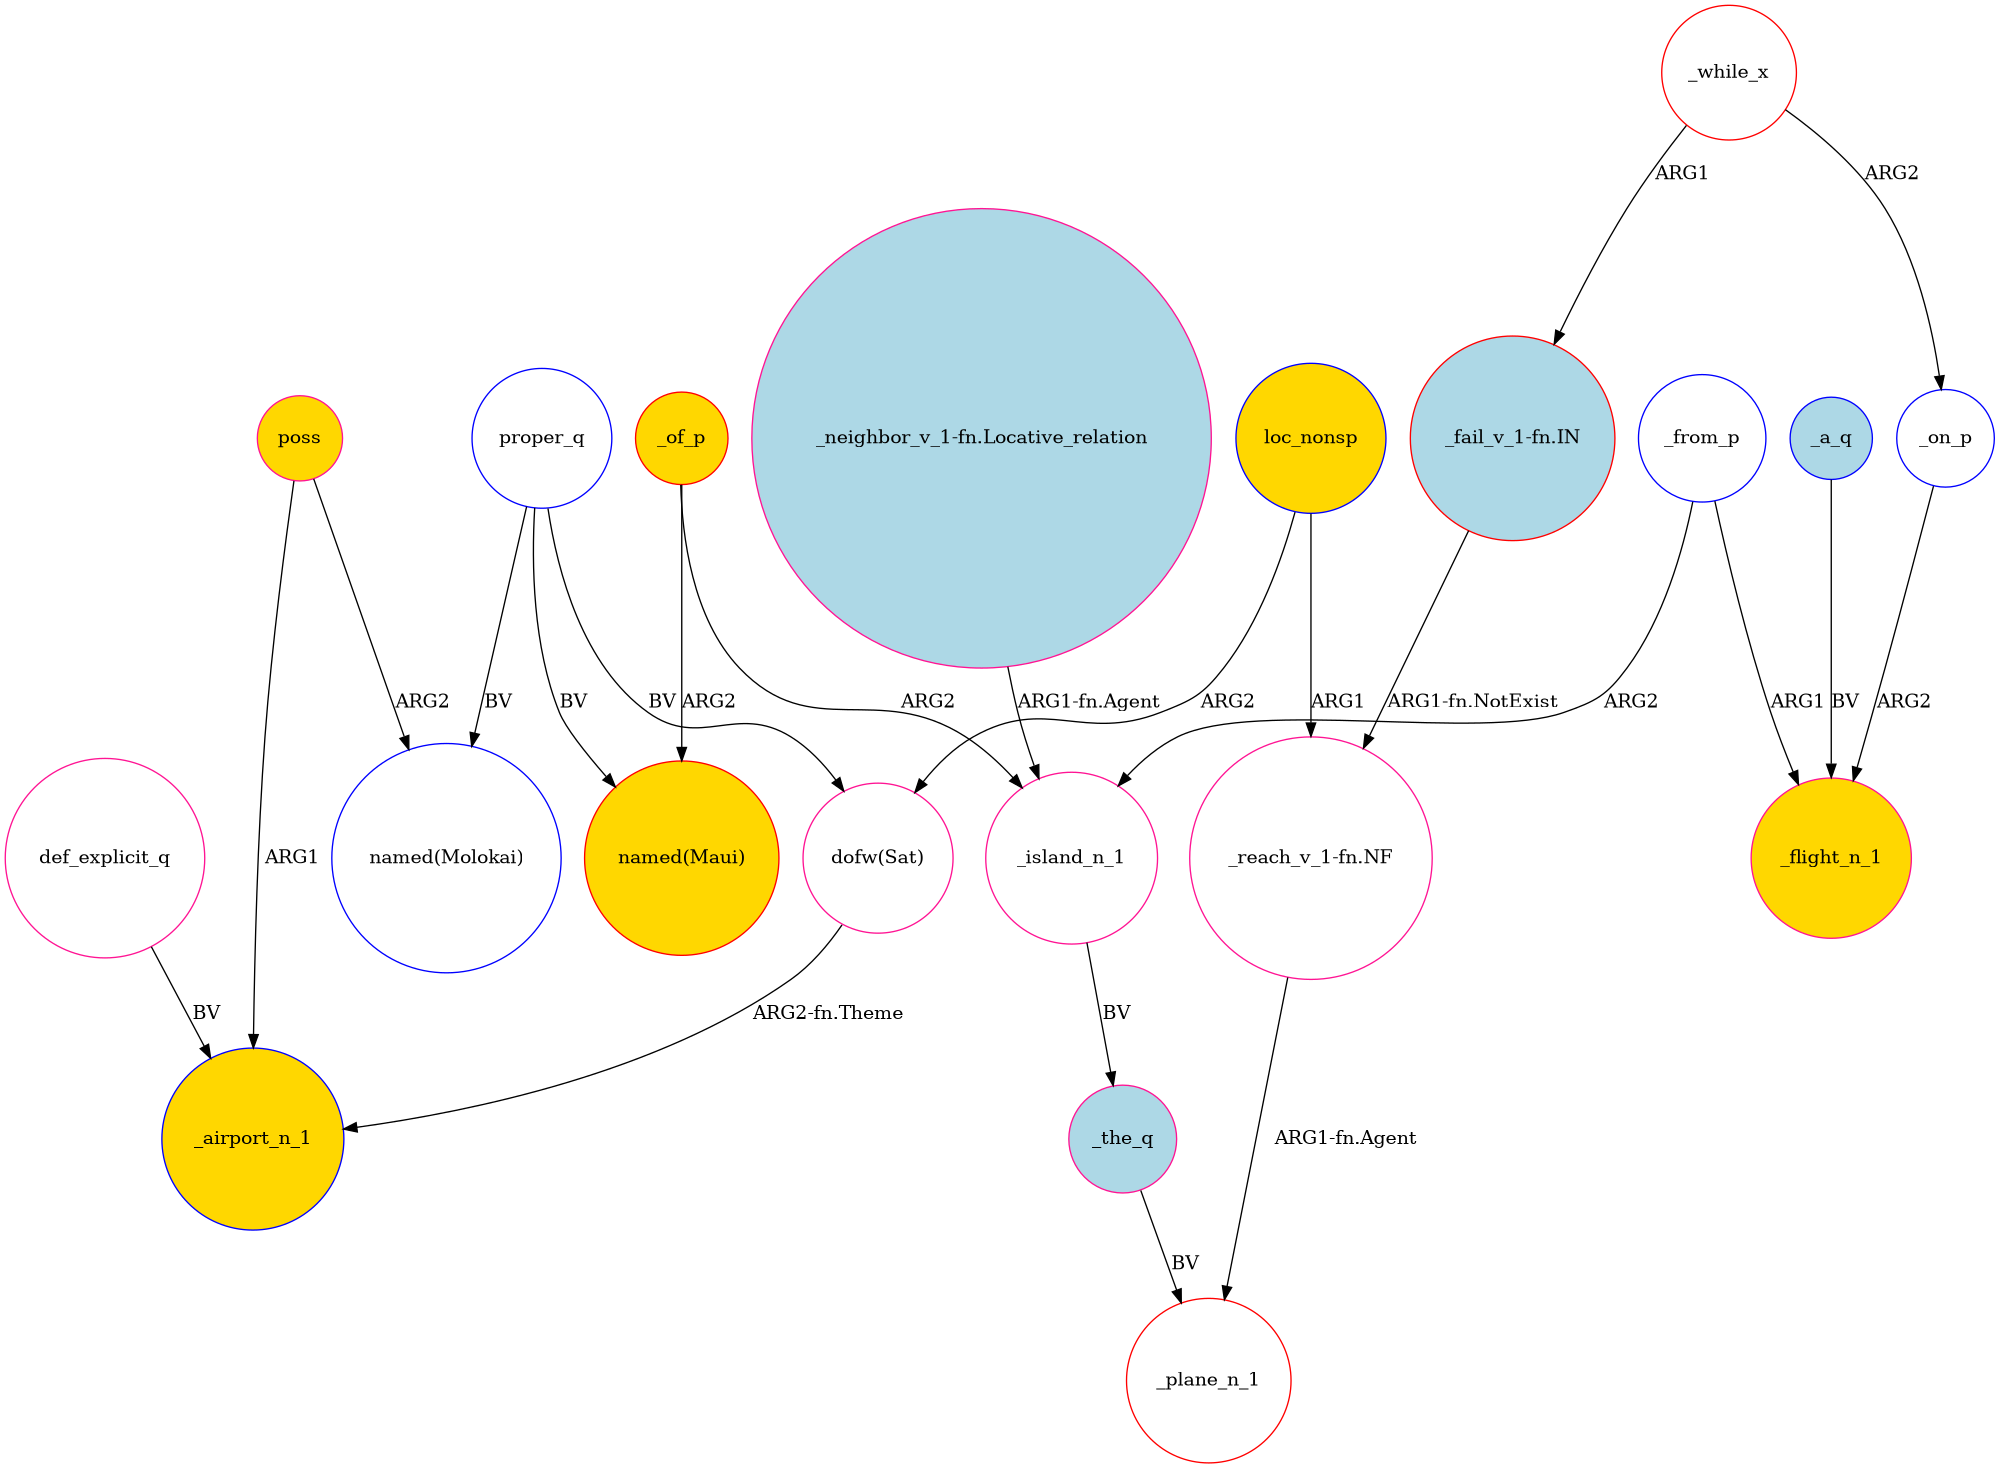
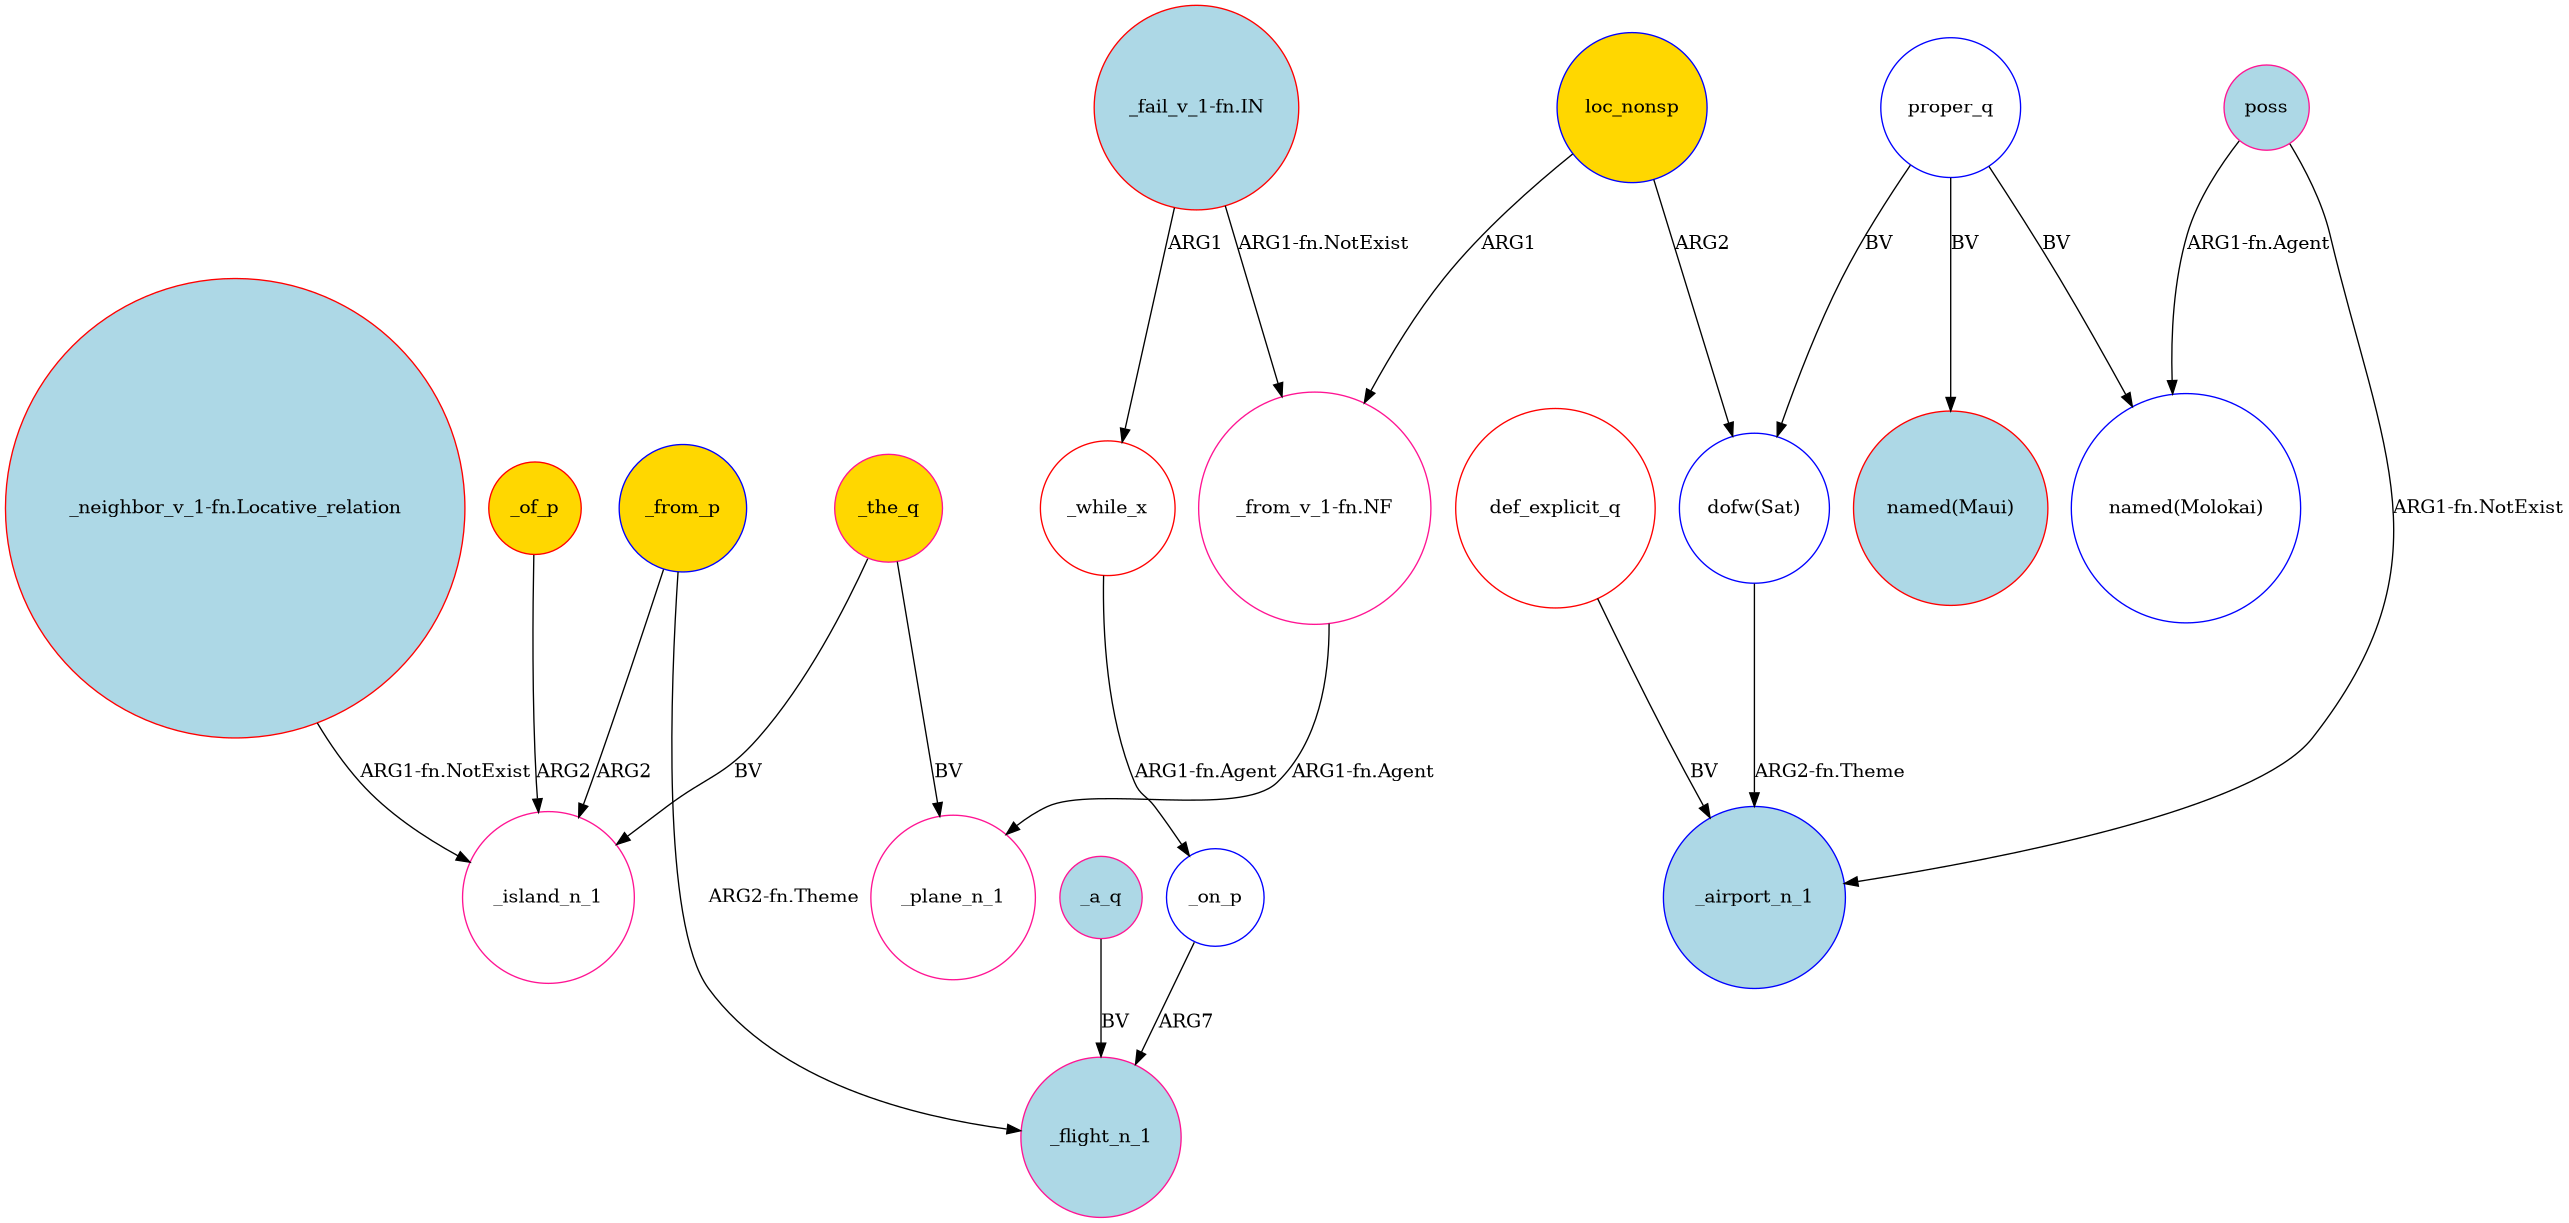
  digraph {
    node [color=blue fillcolor=white shape=circle style=filled]
-   "_reach_v_1-fn.NF" [color=deeppink]
-   _plane_n_1 [color=red]
-   _airport_n_1 [fillcolor=gold]
-   _a_q [fillcolor=lightblue]
-   _flight_n_1 [color=deeppink fillcolor=gold]
-   _the_q [color=deeppink fillcolor=lightblue]
+   "_reach_v_1-fn.NF" [color=deeppink label="_from_v_1-fn.NF"]
+   _plane_n_1 [color=deeppink]
+   _airport_n_1 [fillcolor=lightblue]
+   _a_q [color=deeppink fillcolor=lightblue]
+   _flight_n_1 [color=deeppink fillcolor=lightblue]
+   _the_q [color=deeppink fillcolor=gold]
    _island_n_1 [color=deeppink]
    _of_p [color=red fillcolor=gold]
-   "named(Maui)" [color=red fillcolor=gold]
+   "named(Maui)" [color=red fillcolor=lightblue]
    _while_x [color=red]
    "_fail_v_1-fn.IN" [color=red fillcolor=lightblue]
    _on_p
-   poss [color=deeppink fillcolor=gold]
+   poss [color=deeppink fillcolor=lightblue]
    "named(Molokai)"
    proper_q
-   "dofw(Sat)" [color=deeppink]
-   "_neighbor_v_1-fn.Locative_relation" [color=deeppink fillcolor=lightblue]
+   "dofw(Sat)"
+   "_neighbor_v_1-fn.Locative_relation" [color=red fillcolor=lightblue]
    loc_nonsp [fillcolor=gold]
-   def_explicit_q [color=deeppink]
-   _from_p
+   def_explicit_q [color=red]
+   _from_p [fillcolor=gold]
    "_reach_v_1-fn.NF" -> _plane_n_1 [label="ARG1-fn.Agent"]
    _a_q -> _flight_n_1 [label=BV]
    _the_q -> _plane_n_1 [label=BV]
-   _island_n_1 -> _the_q [label=BV]
+   _the_q -> _island_n_1 [label=BV]
    _of_p -> _island_n_1 [label=ARG2]
-   _of_p -> "named(Maui)" [label=ARG2]
-   _while_x -> "_fail_v_1-fn.IN" [label=ARG1]
-   _while_x -> _on_p [label=ARG2]
+   "_fail_v_1-fn.IN" -> _while_x [label=ARG1]
+   _while_x -> _on_p [label="ARG1-fn.Agent"]
    "_fail_v_1-fn.IN" -> "_reach_v_1-fn.NF" [label="ARG1-fn.NotExist"]
-   _on_p -> _flight_n_1 [label=ARG2]
-   poss -> _airport_n_1 [label=ARG1]
-   poss -> "named(Molokai)" [label=ARG2]
+   _on_p -> _flight_n_1 [label=ARG7]
+   poss -> _airport_n_1 [label="ARG1-fn.NotExist"]
+   poss -> "named(Molokai)" [label="ARG1-fn.Agent"]
    proper_q -> "named(Maui)" [label=BV]
    proper_q -> "named(Molokai)" [label=BV]
    proper_q -> "dofw(Sat)" [label=BV]
    "dofw(Sat)" -> _airport_n_1 [label="ARG2-fn.Theme"]
-   "_neighbor_v_1-fn.Locative_relation" -> _island_n_1 [label="ARG1-fn.Agent"]
+   "_neighbor_v_1-fn.Locative_relation" -> _island_n_1 [label="ARG1-fn.NotExist"]
    loc_nonsp -> "_reach_v_1-fn.NF" [label=ARG1]
    loc_nonsp -> "dofw(Sat)" [label=ARG2]
    def_explicit_q -> _airport_n_1 [label=BV]
-   _from_p -> _flight_n_1 [label=ARG1]
+   _from_p -> _flight_n_1 [label="ARG2-fn.Theme"]
    _from_p -> _island_n_1 [label=ARG2]
  }
